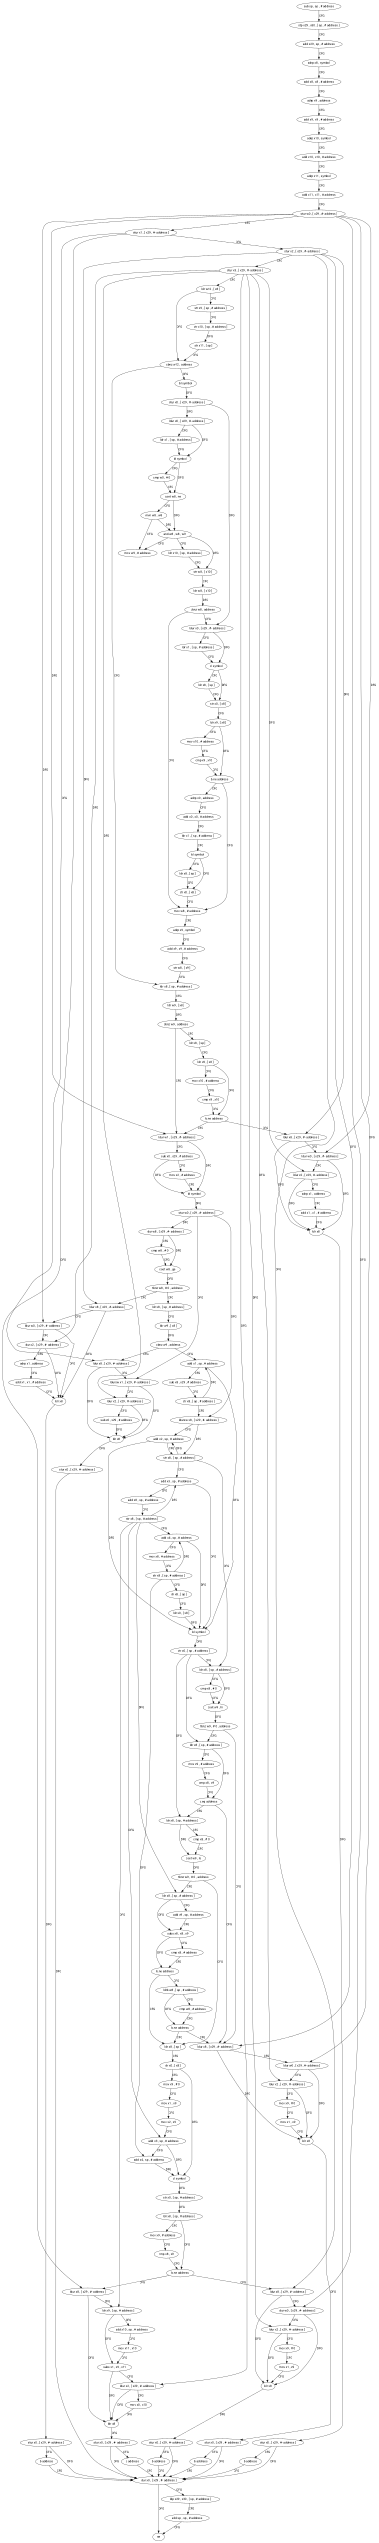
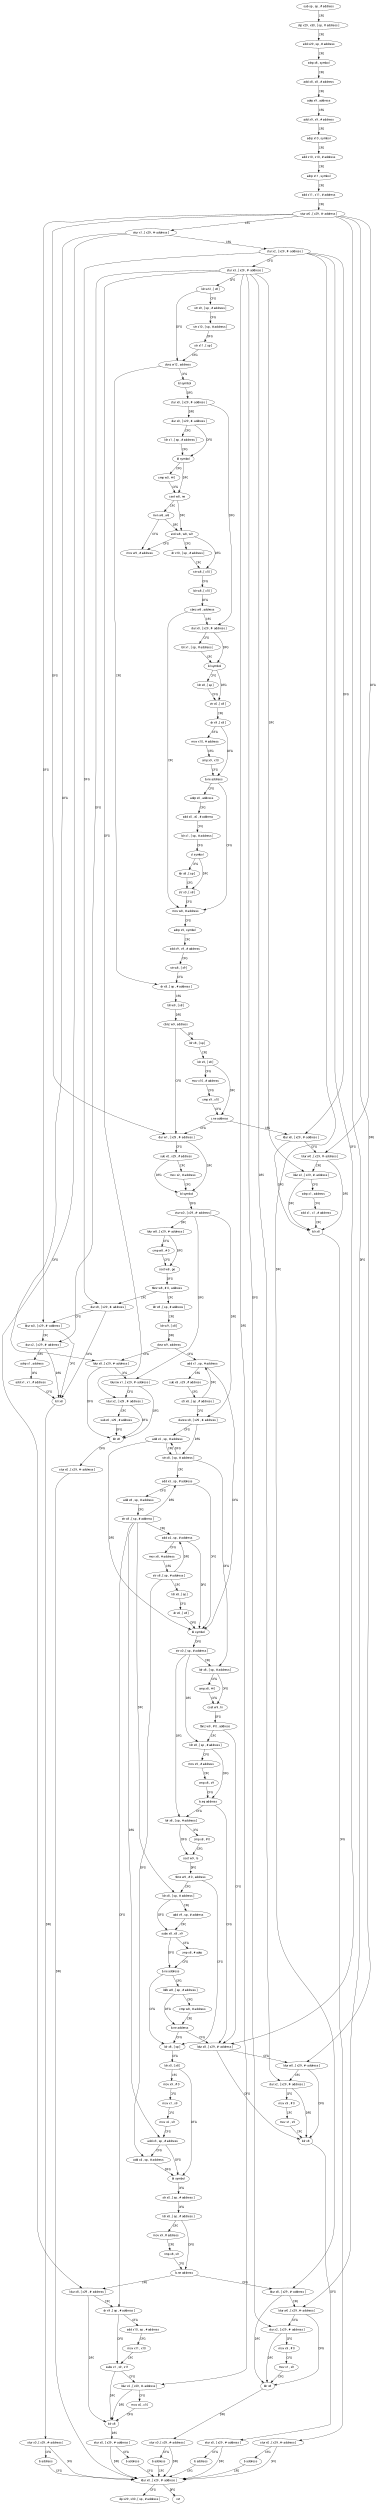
  digraph {
    fontname=Roboto
    node [fontname=Roboto]
    edge [fontname=Roboto]
    n1 [label="sub sp , sp , # address"]
    n2 [label="stp x29 , x30 , [ sp , # address ]"]
    n3 [label="add x29 , sp , # address"]
    n4 [label="adrp x8 , symbol"]
    n5 [label="add x8 , x8 , # address"]
    n6 [label="adrp x9 , address"]
    n7 [label="add x9 , x9 , # address"]
    n8 [label="adrp x10 , symbol"]
    n9 [label="add x10 , x10 , # address"]
    n10 [label="adrp x11 , symbol"]
    n11 [label="add x11 , x11 , # address"]
    n12 [label="stur w0 , [ x29 , #- address ]"]
    n13 [label="stur x1 , [ x29 , #- address ]"]
    n14 [label="ldur w1 , [ x29 , #- address ]"]
    n15 [label="ldur w0 , [ x29 , #- address ]"]
    n16 [label="ldur w0 , [ x29 , #- address ]"]
    n17 [label="ldur w0 , [ x29 , #- address ]"]
    n18 [label="ldur w0 , [ x29 , #- address ]"]
    n19 [label="stur x2 , [ x29 , #- address ]"]
    n20 [label="ldur x8 , [ x29 , #- address ]"]
    n21 [label="ldur x8 , [ x29 , #- address ]"]
    n22 [label="sub x0 , x29 , # address"]
    n23 [label="bl symbol"]
    n24 [label="ldur x2 , [ x29 , #- address ]"]
    n25 [label="blr x8"]
    n26 [label="ldur x2 , [ x29 , #- address ]"]
    n27 [label="blr x8"]
    n28 [label="ldur x2 , [ x29 , #- address ]"]
    n29 [label="blr x8"]
    n30 [label="ldur x2 , [ x29 , #- address ]"]
    n31 [label="blr x8"]
    n32 [label="stur x3 , [ x29 , #- address ]"]
    n33 [label="ldur x8 , [ x29 , #- address ]"]
    n34 [label="ldur x8 , [ x29 , #- address ]"]
    n35 [label="ldur x8 , [ x29 , #- address ]"]
    n36 [label="ldur x8 , [ x29 , #- address ]"]
    n37 [label="ldursw x1 , [ x29 , #- address ]"]
    n38 [label="blr x8"]
    n39 [label="ldr x9 , [ sp , # address ]"]
    n40 [label="blr x8"]
    n41 [label="ldr w12 , [ x8 ]"]
    n42 [label="ldur x2 , [ x29 , #- address ]"]
    n43 [label="ldur x2 , [ x29 , #- address ]"]
    n44 [label="str x9 , [ sp , # address ]"]
    n45 [label="cbnz w12 , address"]
    n46 [label="adrp x1 , address"]
    n47 [label="adrp x1 , address"]
    n48 [label="sub x0 , x29 , # address"]
    n49 [label="mov x9 , # 0"]
    n50 [label="mov x0 , x10"]
    n51 [label="mov x9 , # 0"]
    n52 [label="str x10 , [ sp , # address ]"]
    n53 [label="ldr x8 , [ sp , # address ]"]
    n54 [label="bl symbol"]
    n55 [label="str x11 , [ sp ]"]
    n56 [label="ldr w9 , [ x8 ]"]
    n57 [label="stur x0 , [ x29 , #- address ]"]
    n58 [label="cbnz w9 , address"]
    n59 [label="ldur x0 , [ x29 , #- address ]"]
    n60 [label="ldur x0 , [ x29 , #- address ]"]
    n61 [label="ldr x8 , [ sp ]"]
    n62 [label="ldr x9 , [ x8 ]"]
    n63 [label="mov x2 , # address"]
    n64 [label="stur w0 , [ x29 , #- address ]"]
    n65 [label="mov x10 , # address"]
    n66 [label="b.ne address"]
    n67 [label="ldr x1 , [ sp , # address ]"]
    n68 [label="bl symbol"]
    n69 [label="ldr x1 , [ sp , # address ]"]
    n70 [label="bl symbol"]
    n71 [label="cmp w0 , # 0"]
    n72 [label="cset w8 , ne"]
    n73 [label="mvn w8 , w8"]
    n74 [label="and w8 , w8 , w9"]
    n75 [label="mov w9 , # address"]
    n76 [label="ldr x10 , [ sp , # address ]"]
    n77 [label="str w8 , [ x10 ]"]
    n78 [label="ldr w8 , [ x10 ]"]
    n79 [label="cbnz w8 , address"]
    n80 [label="mov w8 , # address"]
    n81 [label="adrp x9 , symbol"]
    n82 [label="add x9 , x9 , # address"]
    n83 [label="ldr x8 , [ sp ]"]
    n84 [label="str x0 , [ x8 ]"]
    n85 [label="ldur w8 , [ x29 , #- address ]"]
    n86 [label="ldursw x8 , [ x29 , #- address ]"]
    n87 [label="cmp w8 , # 0"]
    n88 [label="cset w8 , ge"]
    n89 [label="add x2 , sp , # address"]
    n90 [label="str x8 , [ sp , # address ]"]
    n91 [label="tbnz w8 , # 0 , address"]
    n92 [label="ldr x8 , [ sp , # address ]"]
    n93 [label="ldr w9 , [ x8 ]"]
    n94 [label="cbnz w9 , address"]
    n95 [label="stur x0 , [ x29 , #- address ]"]
    n96 [label="cmp x9 , x10"]
    n97 [label="stur x0 , [ x29 , #- address ]"]
    n98 [label="str w8 , [ x9 ]"]
    n99 [label="ldr x9 , [ x8 ]"]
    n100 [label="mov x10 , # address"]
    n101 [label="b.ne address"]
    n102 [label="cmp x9 , x10"]
    n103 [label="adrp x0 , address"]
    n104 [label="add x0 , x0 , # address"]
    n105 [label="ldr x1 , [ sp , # address ]"]
    n106 [label="add x1 , sp , # address"]
    n107 [label="sub x8 , x29 , # address"]
    n108 [label="bl symbol"]
    n109 [label="stur x0 , [ x29 , #- address ]"]
    n110 [label="str x8 , [ sp , # address ]"]
    n111 [label="str x0 , [ sp , # address ]"]
    n112 [label="add x1 , x1 , # address"]
    n113 [label="b address"]
    n114 [label="ldur x0 , [ x29 , #- address ]"]
    n115 [label="ldp x29 , x30 , [ sp , # address ]"]
    n116 [label=ret]
-   n117 [label="add sp , sp , # address"]
    n118 [label="add x1 , x1 , # address"]
    n119 [label="b address"]
    n120 [label="bl symbol"]
    n121 [label="ldr x8 , [ sp ]"]
    n122 [label="str x0 , [ x8 ]"]
    n123 [label="add x3 , sp , # address"]
    n124 [label="ldr x8 , [ sp , # address ]"]
    n125 [label="add x8 , sp , # address"]
    n126 [label="cmp x8 , # 0"]
    n127 [label="cset w9 , hi"]
    n128 [label="str x8 , [ sp , # address ]"]
    n129 [label="add x4 , sp , # address"]
    n130 [label="ldr x8 , [ sp , # address ]"]
    n131 [label="add x3 , sp , # address"]
    n132 [label="mov x8 , # address"]
    n133 [label="add x9 , sp , # address"]
    n134 [label="subs x8 , x8 , x9"]
    n135 [label="add x4 , sp , # address"]
    n136 [label="bl symbol"]
    n137 [label="add x10 , sp , # address"]
    n138 [label="subs x1 , x9 , x11"]
    n139 [label="str x8 , [ sp , # address ]"]
    n140 [label="ldr x8 , [ sp ]"]
    n141 [label="ldr x0 , [ x8 ]"]
    n142 [label="ldr x8 , [ sp , # address ]"]
    n143 [label="ldr x8 , [ sp , # address ]"]
    n144 [label="mov x9 , # address"]
    n145 [label="b.eq address"]
    n146 [label="cmp x8 , # 0"]
    n147 [label="cset w9 , ls"]
    n148 [label="tbnz w9 , # 0 , address"]
    n149 [label="stur x0 , [ x29 , #- address ]"]
    n150 [label="cmp x8 , x9"]
    n151 [label="mov x1 , x9"]
    n152 [label="b address"]
    n153 [label="tbnz w9 , # 0 , address"]
    n154 [label="ldr x8 , [ sp ]"]
    n155 [label="ldr x0 , [ x8 ]"]
    n156 [label="mov x9 , # 0"]
-   n157 [label="cmp x8 , # address"]
+   n157 [label="cmp x8 , # adrp"]
    n158 [label="b.ne address"]
    n159 [label="mov x1 , x9"]
    n160 [label="str x0 , [ sp , # address ]"]
    n161 [label="mov x2 , x9"]
    n162 [label="ldr x8 , [ sp , # address ]"]
    n163 [label="mov x9 , # address"]
    n164 [label="b.ne address"]
    n165 [label="cmp x8 , x9"]
    n166 [label="stur x0 , [ x29 , #- address ]"]
    n167 [label="stur x0 , [ x29 , #- address ]"]
    n168 [label="ldrb w8 , [ sp , # address ]"]
    n169 [label="cmp w8 , # address"]
    n170 [label="b.ne address"]
    n171 [label="mov x11 , x10"]
    n172 [label="b address"]
    n173 [label="mov x1 , x9"]
    n174 [label="b address"]
    n1 -> n2 [label=CFG]
    n2 -> n3 [label=CFG]
    n3 -> n4 [label=CFG]
    n4 -> n5 [label=CFG]
    n5 -> n6 [label=CFG]
    n6 -> n7 [label=CFG]
    n7 -> n8 [label=CFG]
    n8 -> n9 [label=CFG]
    n9 -> n10 [label=CFG]
    n10 -> n11 [label=CFG]
    n11 -> n12 [label=CFG]
    n12 -> n13 [label=CFG]
    n12 -> n14 [label=DFG]
    n12 -> n15 [label=DFG]
    n12 -> n16 [label=DFG]
    n12 -> n17 [label=DFG]
    n12 -> n18 [label=DFG]
    n13 -> n19 [label=CFG]
    n13 -> n20 [label=DFG]
    n13 -> n21 [label=DFG]
    n14 -> n22 [label=CFG]
    n14 -> n23 [label=DFG]
    n15 -> n24 [label=CFG]
    n15 -> n25 [label=DFG]
    n16 -> n26 [label=CFG]
    n16 -> n27 [label=DFG]
    n17 -> n28 [label=CFG]
    n17 -> n29 [label=DFG]
    n18 -> n30 [label=CFG]
    n18 -> n31 [label=DFG]
    n19 -> n32 [label=CFG]
    n19 -> n33 [label=DFG]
    n19 -> n34 [label=DFG]
    n19 -> n35 [label=DFG]
    n19 -> n36 [label=DFG]
    n20 -> n37 [label=CFG]
    n20 -> n38 [label=DFG]
    n21 -> n39 [label=CFG]
    n21 -> n40 [label=DFG]
    n22 -> n23 [label=DFG]
    n22 -> n63 [label=CFG]
    n23 -> n64 [label=DFG]
    n24 -> n25 [label=DFG]
    n24 -> n46 [label=CFG]
    n25 -> n95 [label=DFG]
    n26 -> n27 [label=DFG]
    n26 -> n47 [label=CFG]
    n27 -> n97 [label=DFG]
    n28 -> n29 [label=DFG]
    n28 -> n49 [label=CFG]
    n29 -> n149 [label=DFG]
    n30 -> n31 [label=DFG]
    n30 -> n51 [label=CFG]
    n31 -> n167 [label=DFG]
    n32 -> n24 [label=DFG]
    n32 -> n26 [label=DFG]
    n32 -> n28 [label=DFG]
    n32 -> n30 [label=DFG]
    n32 -> n41 [label=CFG]
    n32 -> n42 [label=DFG]
    n32 -> n43 [label=DFG]
    n33 -> n15 [label=CFG]
    n33 -> n25 [label=DFG]
    n34 -> n16 [label=CFG]
    n34 -> n27 [label=DFG]
    n35 -> n17 [label=CFG]
    n35 -> n29 [label=DFG]
    n36 -> n18 [label=CFG]
    n36 -> n31 [label=DFG]
    n37 -> n38 [label=DFG]
    n37 -> n42 [label=CFG]
    n38 -> n109 [label=DFG]
    n39 -> n137 [label=CFG]
    n39 -> n138 [label=DFG]
    n40 -> n166 [label=DFG]
    n41 -> n44 [label=CFG]
    n41 -> n45 [label=DFG]
    n42 -> n38 [label=DFG]
    n42 -> n48 [label=CFG]
    n43 -> n40 [label=DFG]
    n43 -> n50 [label=CFG]
    n44 -> n52 [label=CFG]
    n45 -> n53 [label=CFG]
    n45 -> n54 [label=CFG]
    n46 -> n112 [label=CFG]
    n47 -> n118 [label=CFG]
    n48 -> n38 [label=DFG]
    n49 -> n151 [label=CFG]
    n50 -> n40 [label=DFG]
    n51 -> n173 [label=CFG]
    n52 -> n55 [label=DFG]
    n53 -> n56 [label=CFG]
    n54 -> n57 [label=DFG]
    n55 -> n45 [label=CFG]
    n56 -> n58 [label=DFG]
    n57 -> n59 [label=DFG]
    n57 -> n60 [label=DFG]
    n58 -> n14 [label=CFG]
    n58 -> n61 [label=CFG]
    n59 -> n67 [label=CFG]
    n59 -> n68 [label=DFG]
    n60 -> n69 [label=CFG]
    n60 -> n70 [label=DFG]
    n61 -> n62 [label=CFG]
    n62 -> n65 [label=CFG]
    n62 -> n66 [label=DFG]
    n63 -> n23 [label=CFG]
    n64 -> n37 [label=DFG]
    n64 -> n85 [label=DFG]
    n64 -> n86 [label=DFG]
    n65 -> n96 [label=CFG]
    n66 -> n14 [label=CFG]
    n66 -> n34 [label=CFG]
    n67 -> n68 [label=CFG]
    n68 -> n71 [label=CFG]
    n68 -> n72 [label=DFG]
    n69 -> n70 [label=CFG]
    n70 -> n83 [label=CFG]
    n70 -> n84 [label=DFG]
    n71 -> n72 [label=CFG]
    n72 -> n73 [label=CFG]
    n72 -> n74 [label=DFG]
    n73 -> n74 [label=DFG]
    n73 -> n75 [label=CFG]
    n74 -> n75 [label=CFG]
    n74 -> n76 [label=CFG]
    n74 -> n77 [label=DFG]
    n76 -> n77 [label=CFG]
    n77 -> n78 [label=CFG]
    n78 -> n79 [label=DFG]
    n79 -> n60 [label=CFG]
    n79 -> n80 [label=CFG]
    n80 -> n81 [label=CFG]
    n81 -> n82 [label=CFG]
    n82 -> n98 [label=CFG]
    n83 -> n84 [label=CFG]
    n84 -> n99 [label=CFG]
    n85 -> n87 [label=CFG]
    n85 -> n88 [label=DFG]
    n86 -> n89 [label=CFG]
    n86 -> n90 [label=DFG]
    n87 -> n88 [label=CFG]
    n88 -> n91 [label=DFG]
    n89 -> n90 [label=CFG]
    n89 -> n108 [label=DFG]
    n90 -> n89 [label=DFG]
    n90 -> n123 [label=CFG]
    n90 -> n124 [label=DFG]
    n91 -> n33 [label=CFG]
    n91 -> n92 [label=CFG]
    n92 -> n93 [label=CFG]
    n93 -> n94 [label=DFG]
    n94 -> n20 [label=CFG]
    n94 -> n106 [label=CFG]
    n95 -> n113 [label=CFG]
    n95 -> n114 [label=DFG]
    n96 -> n66 [label=CFG]
    n97 -> n114 [label=DFG]
    n97 -> n119 [label=CFG]
    n98 -> n53 [label=CFG]
    n99 -> n100 [label=CFG]
    n99 -> n101 [label=DFG]
    n100 -> n102 [label=CFG]
    n101 -> n80 [label=CFG]
    n101 -> n103 [label=CFG]
    n102 -> n101 [label=CFG]
    n103 -> n104 [label=CFG]
    n104 -> n105 [label=CFG]
    n105 -> n120 [label=CFG]
    n106 -> n107 [label=CFG]
    n106 -> n108 [label=DFG]
    n107 -> n110 [label=CFG]
    n108 -> n111 [label=DFG]
    n109 -> n114 [label=DFG]
    n110 -> n86 [label=CFG]
    n110 -> n106 [label=DFG]
    n111 -> n124 [label=CFG]
    n111 -> n142 [label=DFG]
    n111 -> n143 [label=DFG]
    n112 -> n25 [label=CFG]
    n113 -> n114 [label=CFG]
    n114 -> n115 [label=CFG]
    n114 -> n116 [label=DFG]
-   n115 -> n117 [label=CFG]
-   n117 -> n116 [label=CFG]
    n118 -> n27 [label=CFG]
    n119 -> n114 [label=CFG]
    n120 -> n121 [label=CFG]
    n120 -> n122 [label=DFG]
    n121 -> n122 [label=CFG]
    n122 -> n80 [label=CFG]
    n123 -> n108 [label=DFG]
    n123 -> n125 [label=CFG]
    n124 -> n126 [label=CFG]
    n124 -> n127 [label=DFG]
    n125 -> n128 [label=CFG]
    n126 -> n127 [label=CFG]
    n127 -> n148 [label=DFG]
    n128 -> n39 [label=DFG]
    n128 -> n123 [label=DFG]
    n128 -> n129 [label=CFG]
    n128 -> n130 [label=DFG]
    n128 -> n131 [label=DFG]
    n129 -> n108 [label=DFG]
    n129 -> n132 [label=CFG]
    n130 -> n133 [label=CFG]
    n130 -> n134 [label=DFG]
    n131 -> n135 [label=CFG]
    n131 -> n136 [label=DFG]
    n132 -> n139 [label=CFG]
    n133 -> n134 [label=CFG]
    n134 -> n157 [label=CFG]
    n134 -> n158 [label=DFG]
    n135 -> n136 [label=DFG]
    n136 -> n160 [label=DFG]
    n137 -> n171 [label=CFG]
    n138 -> n40 [label=DFG]
    n138 -> n43 [label=CFG]
    n139 -> n129 [label=DFG]
    n139 -> n135 [label=DFG]
    n139 -> n140 [label=CFG]
    n140 -> n141 [label=CFG]
    n141 -> n108 [label=DFG]
    n142 -> n144 [label=CFG]
    n142 -> n145 [label=DFG]
    n143 -> n146 [label=CFG]
    n143 -> n147 [label=DFG]
    n144 -> n150 [label=CFG]
    n145 -> n35 [label=CFG]
    n145 -> n143 [label=CFG]
    n146 -> n147 [label=CFG]
    n147 -> n153 [label=DFG]
    n148 -> n35 [label=CFG]
    n148 -> n142 [label=CFG]
    n149 -> n114 [label=DFG]
    n149 -> n152 [label=CFG]
    n150 -> n145 [label=CFG]
    n151 -> n29 [label=CFG]
    n152 -> n114 [label=CFG]
    n153 -> n130 [label=CFG]
    n153 -> n154 [label=CFG]
    n154 -> n155 [label=CFG]
    n155 -> n136 [label=DFG]
    n155 -> n156 [label=CFG]
    n156 -> n159 [label=CFG]
    n157 -> n158 [label=CFG]
    n158 -> n154 [label=CFG]
    n158 -> n168 [label=CFG]
    n159 -> n161 [label=CFG]
    n160 -> n162 [label=DFG]
    n161 -> n131 [label=CFG]
    n162 -> n163 [label=CFG]
    n162 -> n164 [label=DFG]
    n163 -> n165 [label=CFG]
    n164 -> n21 [label=CFG]
    n164 -> n36 [label=CFG]
    n165 -> n164 [label=CFG]
    n166 -> n114 [label=DFG]
    n166 -> n172 [label=CFG]
    n167 -> n114 [label=DFG]
    n167 -> n174 [label=CFG]
    n168 -> n169 [label=CFG]
    n168 -> n170 [label=DFG]
    n169 -> n170 [label=CFG]
    n170 -> n35 [label=CFG]
    n170 -> n154 [label=CFG]
    n171 -> n138 [label=CFG]
    n172 -> n114 [label=CFG]
    n173 -> n31 [label=CFG]
    n174 -> n114 [label=CFG]
  }
